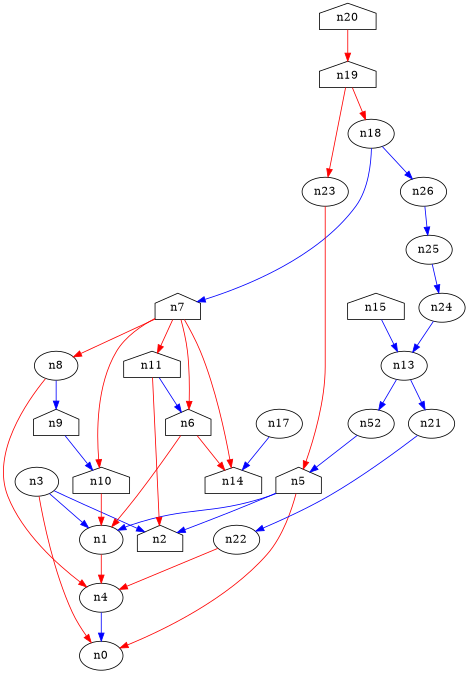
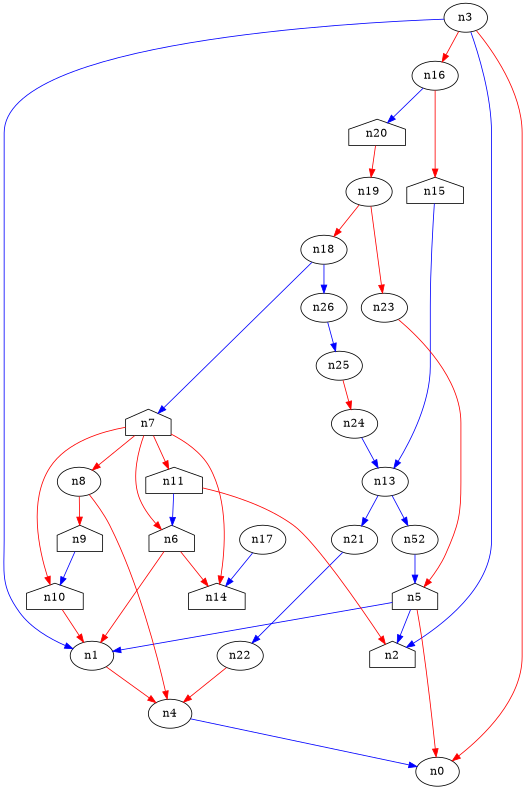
  digraph {
    node [shape=ellipse]
    edge [color=red]
    n1
    n4
    n0
    n2 [shape=house]
    n3
+   n16
    n15 [shape=house]
    n20 [shape=house]
    n13
-   n19 [shape=house]
+   n19
    n5 [shape=house]
    n6 [shape=house]
    n14 [shape=house]
    n12 [label=n52]
    n21
    n7 [shape=house]
    n8
    n10 [shape=house]
    n11 [shape=house]
    n9 [shape=house]
    n17
    n22
    n18
    n23
    n26
    n25
    n24
    n1 -> n4
    n4 -> n0 [color=blue]
    n3 -> n1 [color=blue]
    n3 -> n0
    n3 -> n2 [color=blue]
+   n3 -> n16
+   n16 -> n15
+   n16 -> n20 [color=blue]
    n15 -> n13 [color=blue]
    n20 -> n19
    n13 -> n12 [color=blue]
    n13 -> n21 [color=blue]
    n19 -> n18
    n19 -> n23
    n5 -> n1 [color=blue]
    n5 -> n0
    n5 -> n2 [color=blue]
    n6 -> n1
    n6 -> n14
    n12 -> n5 [color=blue]
    n21 -> n22 [color=blue]
    n7 -> n6
    n7 -> n14
    n7 -> n8
    n7 -> n10
    n7 -> n11
    n8 -> n4
-   n8 -> n9 [color=blue]
+   n8 -> n9
    n10 -> n1
    n11 -> n2
    n11 -> n6 [color=blue]
    n9 -> n10 [color=blue]
    n17 -> n14 [color=blue]
    n22 -> n4
    n18 -> n7 [color=blue]
    n18 -> n26 [color=blue]
    n23 -> n5
    n26 -> n25 [color=blue]
-   n25 -> n24 [color=blue]
+   n25 -> n24
    n24 -> n13 [color=blue]
  }
